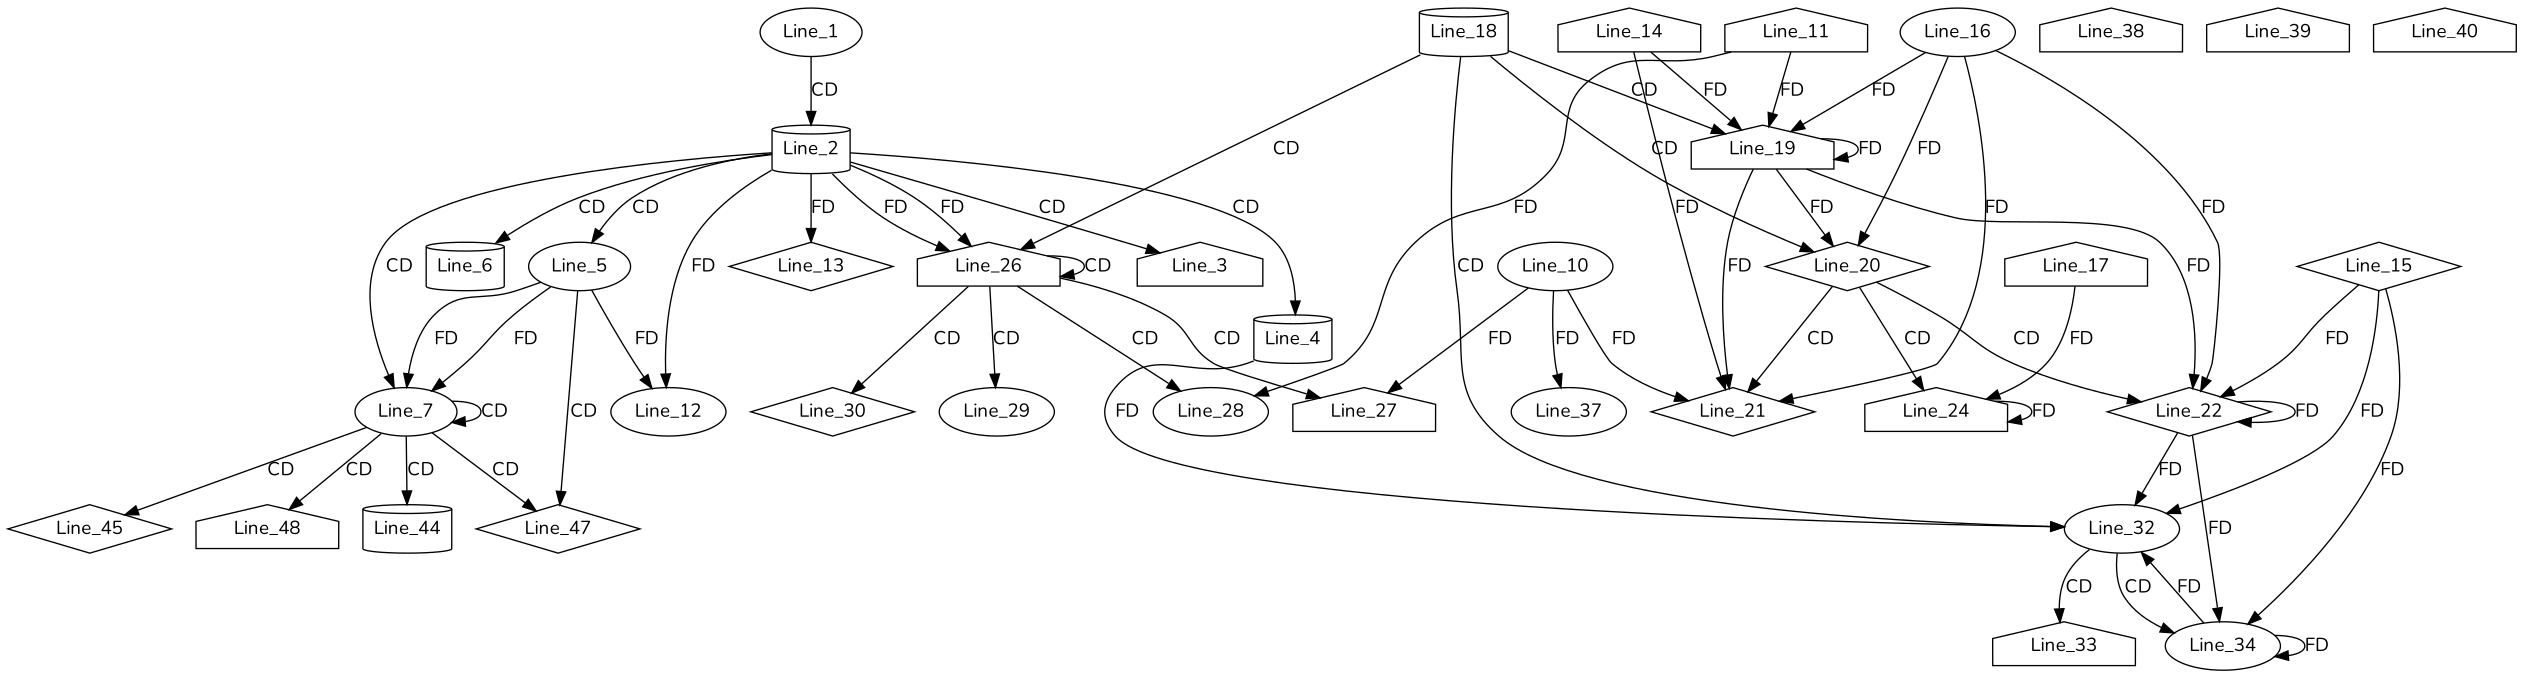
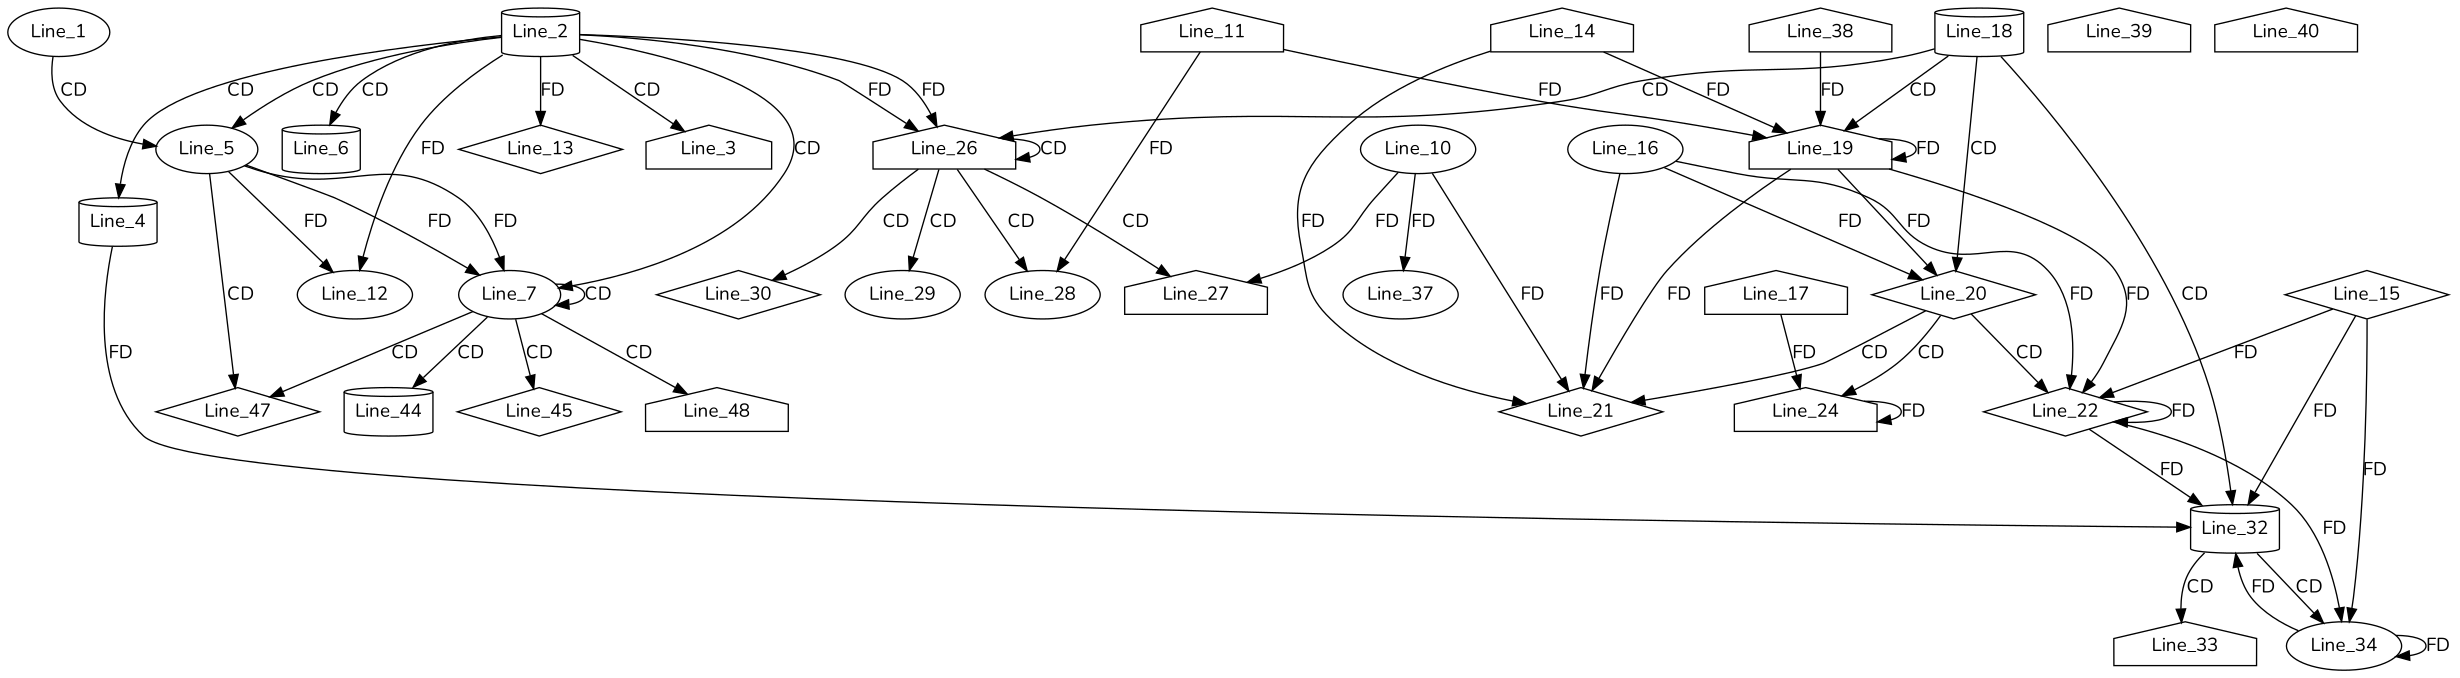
  digraph {
    fontname=Nunito
    node [fontname=Nunito shape=house]
    edge [fontname=Nunito]
    Line_1 [shape=ellipse]
    Line_2 [shape=cylinder]
    Line_3
    Line_4 [shape=cylinder]
    Line_5 [shape=ellipse]
    Line_6 [shape=cylinder]
    Line_7 [shape=ellipse]
    Line_12 [shape=ellipse]
    Line_13 [shape=diamond]
    Line_26
-   Line_32 [shape=ellipse]
+   Line_32 [shape=cylinder]
    Line_47 [shape=diamond]
    Line_44 [shape=cylinder]
    Line_45 [shape=diamond]
    Line_48
    Line_28 [shape=ellipse]
    Line_27
    Line_29 [shape=ellipse]
    Line_30 [shape=diamond]
    Line_34 [shape=ellipse]
    Line_33
    Line_18 [shape=cylinder]
    Line_19
    Line_20 [shape=diamond]
    Line_21 [shape=diamond]
    Line_22 [shape=diamond]
    Line_24
    Line_16 [shape=ellipse]
    Line_11
    Line_14
    Line_10 [shape=ellipse]
    Line_37 [shape=ellipse]
    Line_15 [shape=diamond]
    Line_17
    Line_38
    Line_39
    Line_40
-   Line_1 -> Line_2 [label=CD]
+   Line_1 -> Line_5 [label=CD]
    Line_2 -> Line_3 [label=CD]
    Line_2 -> Line_4 [label=CD]
    Line_2 -> Line_5 [label=CD]
    Line_2 -> Line_6 [label=CD]
    Line_2 -> Line_7 [label=CD]
    Line_2 -> Line_12 [label=FD]
    Line_2 -> Line_13 [label=FD]
    Line_2 -> Line_26 [label=FD]
    Line_2 -> Line_26 [label=FD]
    Line_4 -> Line_32 [label=FD]
    Line_5 -> Line_7 [label=FD]
    Line_5 -> Line_7 [label=FD]
    Line_5 -> Line_12 [label=FD]
    Line_5 -> Line_47 [label=CD]
    Line_7 -> Line_7 [label=CD]
    Line_7 -> Line_47 [label=CD]
    Line_7 -> Line_44 [label=CD]
    Line_7 -> Line_45 [label=CD]
    Line_7 -> Line_48 [label=CD]
    Line_26 -> Line_26 [label=CD]
    Line_26 -> Line_28 [label=CD]
    Line_26 -> Line_27 [label=CD]
    Line_26 -> Line_29 [label=CD]
    Line_26 -> Line_30 [label=CD]
    Line_32 -> Line_34 [label=CD]
    Line_32 -> Line_33 [label=CD]
    Line_34 -> Line_32 [label=FD]
    Line_34 -> Line_34 [label=FD]
    Line_18 -> Line_26 [label=CD]
    Line_18 -> Line_32 [label=CD]
    Line_18 -> Line_19 [label=CD]
    Line_18 -> Line_20 [label=CD]
    Line_19 -> Line_19 [label=FD]
    Line_19 -> Line_20 [label=FD]
    Line_19 -> Line_21 [label=FD]
    Line_19 -> Line_22 [label=FD]
    Line_20 -> Line_21 [label=CD]
    Line_20 -> Line_22 [label=CD]
    Line_20 -> Line_24 [label=CD]
    Line_22 -> Line_32 [label=FD]
    Line_22 -> Line_34 [label=FD]
    Line_22 -> Line_22 [label=FD]
    Line_24 -> Line_24 [label=FD]
-   Line_16 -> Line_19 [label=FD]
+   Line_38 -> Line_19 [label=FD]
    Line_16 -> Line_20 [label=FD]
    Line_16 -> Line_21 [label=FD]
    Line_16 -> Line_22 [label=FD]
    Line_11 -> Line_28 [label=FD]
    Line_11 -> Line_19 [label=FD]
    Line_14 -> Line_19 [label=FD]
    Line_14 -> Line_21 [label=FD]
    Line_10 -> Line_27 [label=FD]
    Line_10 -> Line_21 [label=FD]
    Line_10 -> Line_37 [label=FD]
    Line_15 -> Line_32 [label=FD]
    Line_15 -> Line_34 [label=FD]
    Line_15 -> Line_22 [label=FD]
    Line_17 -> Line_24 [label=FD]
  }
